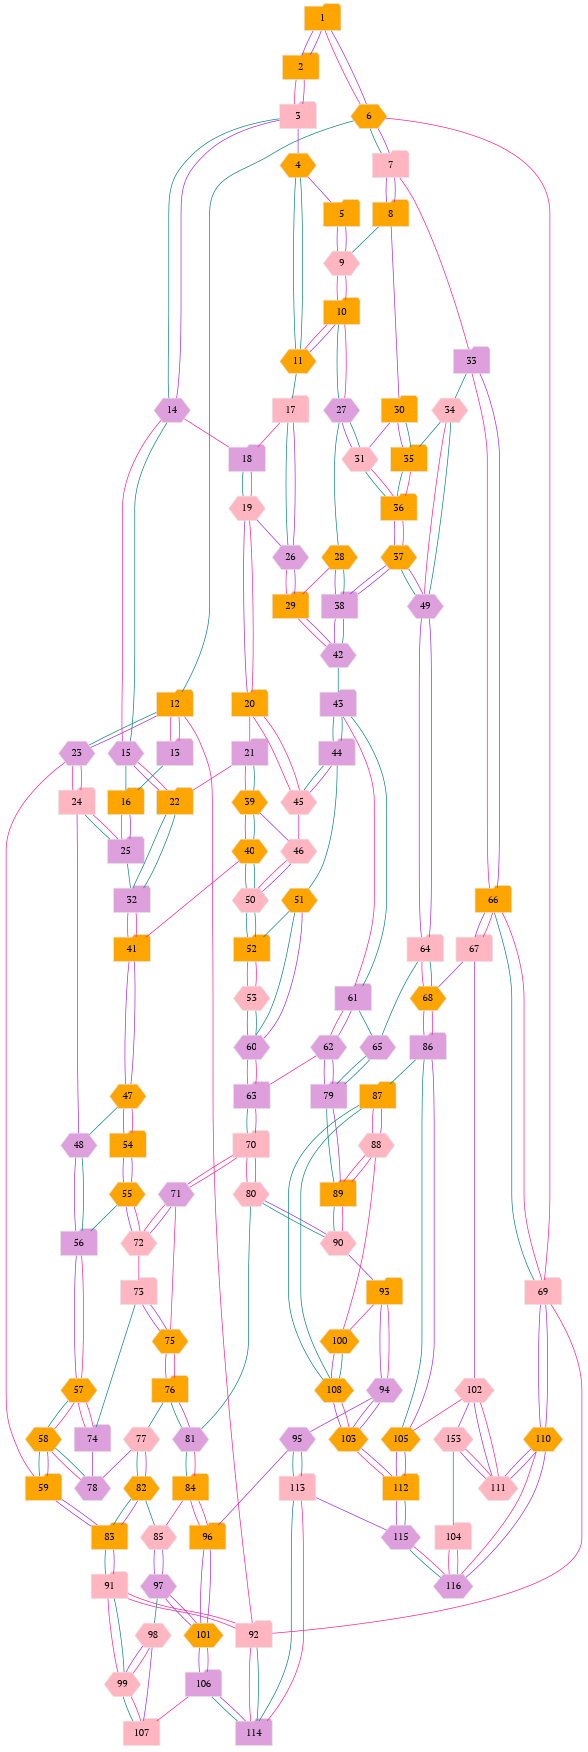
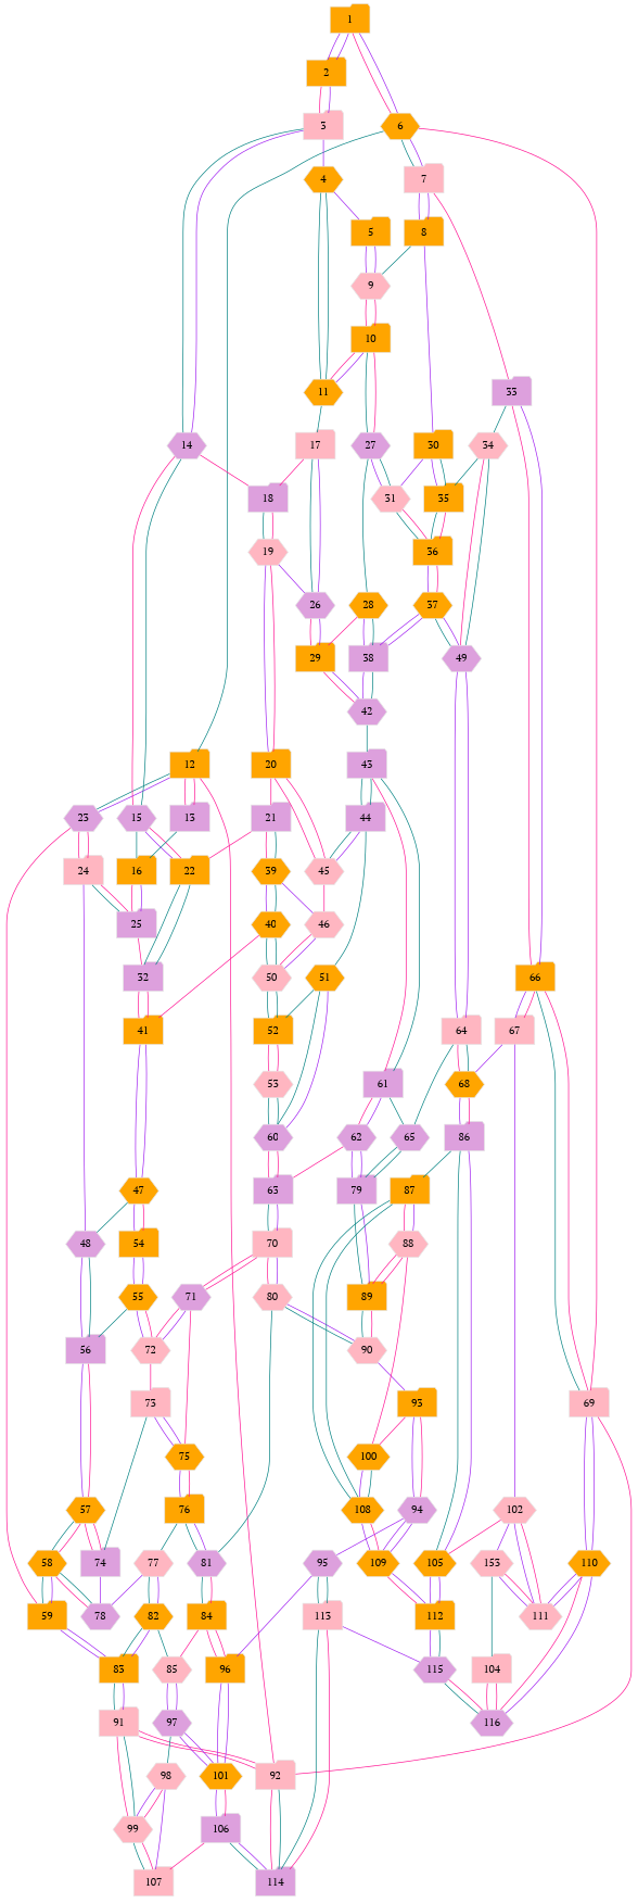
  graph {
    fontname="PT Serif"
    node [color=gray90 fillcolor=orange fontname="PT Serif" shape=hexagon style=filled]
    edge [color=purple fontname="PT Serif"]
    1 [shape=folder]
    2 [shape=folder]
    6
    3 [fillcolor=lightpink shape=folder]
    7 [fillcolor=lightpink shape=folder]
    12 [shape=folder]
    69 [fillcolor=lightpink shape=folder]
    4
    14 [fillcolor=plum]
    5 [shape=folder]
    11
    15 [fillcolor=plum]
    18 [fillcolor=plum shape=folder]
    9 [fillcolor=lightpink]
    17 [fillcolor=lightpink shape=folder]
    10 [shape=folder]
    8 [shape=folder]
    33 [fillcolor=plum shape=folder]
    13 [fillcolor=plum shape=folder]
    23 [fillcolor=plum]
    92 [fillcolor=lightpink shape=folder]
    110
    30 [shape=folder]
    34 [fillcolor=lightpink]
    66 [shape=folder]
    31 [fillcolor=lightpink]
    35 [shape=folder]
    27 [fillcolor=plum]
    28
    26 [fillcolor=plum]
    16 [shape=folder]
    24 [fillcolor=lightpink shape=folder]
    59 [shape=folder]
    114 [fillcolor=plum shape=folder]
    25 [fillcolor=plum shape=folder]
    22 [shape=folder]
    19 [fillcolor=lightpink]
    32 [fillcolor=plum shape=folder]
    29 [shape=folder]
    20 [shape=folder]
    21 [fillcolor=plum shape=folder]
    45 [fillcolor=lightpink]
    39
    46 [fillcolor=lightpink]
    40
    41 [shape=folder]
    48 [fillcolor=plum]
    83 [shape=folder]
    56 [fillcolor=plum shape=folder]
    42 [fillcolor=plum]
    38 [fillcolor=plum shape=folder]
    36 [shape=folder]
    43 [fillcolor=plum shape=folder]
    37
    47
    49 [fillcolor=plum]
    67 [fillcolor=lightpink shape=folder]
    64 [fillcolor=lightpink shape=folder]
    50 [fillcolor=lightpink]
    52 [shape=folder]
    54 [shape=folder]
    44 [fillcolor=plum shape=folder]
    61 [fillcolor=plum shape=folder]
    51
    62 [fillcolor=plum]
    65 [fillcolor=plum]
    60 [fillcolor=plum]
    55
    57
    68
    53 [fillcolor=lightpink]
    63 [fillcolor=plum shape=folder]
    72 [fillcolor=lightpink]
    73 [fillcolor=lightpink shape=folder]
    58
    74 [fillcolor=plum shape=folder]
    78 [fillcolor=plum]
    91 [fillcolor=lightpink shape=folder]
    70 [fillcolor=lightpink shape=folder]
    79 [fillcolor=plum shape=folder]
    89 [shape=folder]
    71 [fillcolor=plum]
    80 [fillcolor=lightpink]
    86 [fillcolor=plum shape=folder]
    102 [fillcolor=lightpink]
    105
    n87 [fillcolor=lightpink label=153]
    111 [fillcolor=lightpink]
    87 [shape=folder]
    116 [fillcolor=plum]
    75
    81 [fillcolor=plum]
    90 [fillcolor=lightpink]
    76 [shape=folder]
    77 [fillcolor=lightpink]
    82
    84 [shape=folder]
    85 [fillcolor=lightpink]
    93 [shape=folder]
    96 [shape=folder]
    97 [fillcolor=plum]
    99 [fillcolor=lightpink]
    101
    98 [fillcolor=lightpink]
    88 [fillcolor=lightpink]
    108
    112 [shape=folder]
    100
-   109 [label=103]
+   109
    94 [fillcolor=plum]
    107 [fillcolor=lightpink shape=folder]
    95 [fillcolor=plum]
    113 [fillcolor=lightpink shape=folder]
    115 [fillcolor=plum]
    106 [fillcolor=plum shape=folder]
    104 [fillcolor=lightpink shape=folder]
    1 -- 2
    1 -- 2
    1 -- 6 [color=deeppink]
    1 -- 6
    2 -- 3 [color=deeppink]
    2 -- 3
    6 -- 7 [color=teal]
    6 -- 7
    6 -- 12 [color=teal]
    6 -- 69 [color=deeppink]
    3 -- 4
    3 -- 14 [color=teal]
    3 -- 14
    7 -- 8
    7 -- 8
    7 -- 33 [color=deeppink]
    12 -- 13 [color=deeppink]
    12 -- 13 [color=deeppink]
    12 -- 23 [color=teal]
    12 -- 23
    12 -- 92 [color=deeppink]
    69 -- 92 [color=deeppink]
    69 -- 110
    69 -- 110
    4 -- 5
    4 -- 11 [color=teal]
    4 -- 11 [color=teal]
    14 -- 15 [color=deeppink]
    14 -- 15 [color=teal]
    14 -- 18 [color=deeppink]
    5 -- 9
    5 -- 9
    11 -- 17 [color=teal]
    15 -- 16 [color=teal]
    15 -- 22
    15 -- 22 [color=deeppink]
    18 -- 19 [color=teal]
    18 -- 19 [color=deeppink]
    9 -- 10 [color=deeppink]
    9 -- 10 [color=deeppink]
    17 -- 18 [color=deeppink]
    17 -- 26 [color=teal]
    17 -- 26
    10 -- 11 [color=deeppink]
    10 -- 11
    10 -- 27 [color=teal]
    10 -- 27 [color=deeppink]
    8 -- 9 [color=teal]
    8 -- 30
    33 -- 34 [color=teal]
    33 -- 66 [color=deeppink]
    33 -- 66
    13 -- 16 [color=teal]
    23 -- 24 [color=deeppink]
    23 -- 24 [color=deeppink]
    23 -- 59 [color=deeppink]
    92 -- 114 [color=deeppink]
    92 -- 114 [color=teal]
    110 -- 111
    110 -- 111
    110 -- 116 [color=deeppink]
    110 -- 116
    30 -- 31
    30 -- 35
    30 -- 35 [color=teal]
    34 -- 35 [color=teal]
    34 -- 49 [color=deeppink]
    34 -- 49 [color=teal]
    66 -- 69 [color=teal]
    66 -- 69 [color=deeppink]
    66 -- 67
    66 -- 67 [color=deeppink]
    31 -- 36 [color=teal]
    31 -- 36 [color=deeppink]
    35 -- 36 [color=teal]
    35 -- 36 [color=deeppink]
    27 -- 31
    27 -- 31 [color=teal]
    27 -- 28 [color=teal]
    28 -- 29 [color=deeppink]
    28 -- 38
    28 -- 38 [color=teal]
    26 -- 29 [color=deeppink]
    26 -- 29
    16 -- 25 [color=deeppink]
    16 -- 25
    24 -- 25 [color=teal]
    24 -- 25 [color=deeppink]
    24 -- 48
    59 -- 83
    59 -- 83
-   25 -- 32 [color=teal]
+   25 -- 32 [color=deeppink]
    22 -- 32 [color=teal]
    22 -- 32 [color=teal]
    19 -- 26
    19 -- 20
    19 -- 20 [color=deeppink]
    32 -- 41 [color=deeppink]
    32 -- 41 [color=deeppink]
    29 -- 42 [color=deeppink]
    29 -- 42
    20 -- 21 [color=deeppink]
    20 -- 45 [color=deeppink]
    20 -- 45 [color=deeppink]
    21 -- 22 [color=deeppink]
    21 -- 39 [color=deeppink]
    21 -- 39 [color=teal]
    45 -- 46 [color=deeppink]
    39 -- 46
    39 -- 40
    39 -- 40 [color=teal]
    46 -- 50 [color=deeppink]
    46 -- 50
    40 -- 41 [color=deeppink]
    40 -- 50 [color=teal]
    40 -- 50 [color=teal]
    41 -- 47
    41 -- 47
    48 -- 56
    48 -- 56 [color=teal]
    83 -- 91 [color=teal]
    83 -- 91
    56 -- 57
    56 -- 57 [color=deeppink]
    42 -- 43 [color=teal]
    38 -- 42
    38 -- 42 [color=teal]
    36 -- 37
    36 -- 37 [color=deeppink]
    43 -- 44 [color=teal]
    43 -- 44 [color=teal]
    43 -- 61 [color=deeppink]
    43 -- 61 [color=teal]
    37 -- 38
    37 -- 38
    37 -- 49 [color=teal]
    37 -- 49
    47 -- 48 [color=teal]
    47 -- 54
    47 -- 54 [color=deeppink]
    49 -- 64
    49 -- 64
    67 -- 68
    67 -- 102
    64 -- 65 [color=teal]
    64 -- 68 [color=deeppink]
    64 -- 68 [color=teal]
    50 -- 52 [color=teal]
    50 -- 52 [color=teal]
    52 -- 53 [color=deeppink]
    52 -- 53 [color=deeppink]
    54 -- 55
    54 -- 55
    44 -- 45 [color=teal]
    44 -- 45
    44 -- 51 [color=teal]
    61 -- 62 [color=deeppink]
    61 -- 62
    61 -- 65 [color=teal]
    51 -- 52 [color=teal]
    51 -- 60 [color=teal]
    51 -- 60
    62 -- 63 [color=deeppink]
    62 -- 79
    62 -- 79
    65 -- 79 [color=teal]
    65 -- 79 [color=teal]
    60 -- 63 [color=deeppink]
    60 -- 63 [color=deeppink]
    55 -- 56 [color=teal]
    55 -- 72
    55 -- 72 [color=deeppink]
    57 -- 58 [color=teal]
    57 -- 58 [color=deeppink]
    57 -- 74 [color=deeppink]
    57 -- 74 [color=deeppink]
    68 -- 86
    68 -- 86 [color=deeppink]
    53 -- 60 [color=teal]
    53 -- 60 [color=teal]
    63 -- 70 [color=teal]
    63 -- 70
    72 -- 73 [color=deeppink]
    73 -- 74 [color=teal]
    73 -- 75
    73 -- 75
    58 -- 59 [color=teal]
    58 -- 59
    58 -- 78 [color=deeppink]
    58 -- 78 [color=teal]
    74 -- 78
    91 -- 92 [color=deeppink]
    91 -- 92 [color=deeppink]
    91 -- 99 [color=deeppink]
    91 -- 99 [color=teal]
    70 -- 71 [color=deeppink]
    70 -- 71 [color=deeppink]
    70 -- 80 [color=deeppink]
    70 -- 80
    79 -- 89 [color=teal]
    79 -- 89
    89 -- 90 [color=teal]
    89 -- 90 [color=deeppink]
    71 -- 72 [color=deeppink]
    71 -- 72
    71 -- 75 [color=deeppink]
    80 -- 81 [color=teal]
    80 -- 90 [color=teal]
    80 -- 90
    86 -- 105 [color=teal]
    86 -- 105
    86 -- 87 [color=teal]
    102 -- 105 [color=deeppink]
    102 -- n87
    102 -- 111
    102 -- 111 [color=deeppink]
    105 -- 112
    105 -- 112
    n87 -- 111
    n87 -- 111 [color=deeppink]
    n87 -- 104 [color=teal]
    87 -- 88 [color=deeppink]
    87 -- 88
    87 -- 108 [color=teal]
    87 -- 108 [color=teal]
    75 -- 76
    75 -- 76 [color=deeppink]
    81 -- 84 [color=teal]
    81 -- 84 [color=deeppink]
    90 -- 93
    76 -- 81 [color=teal]
    76 -- 81
    76 -- 77 [color=teal]
    77 -- 78
    77 -- 82 [color=teal]
    77 -- 82
    82 -- 83 [color=teal]
    82 -- 83
    82 -- 85 [color=teal]
    84 -- 85 [color=deeppink]
    84 -- 96 [color=deeppink]
    84 -- 96 [color=deeppink]
    85 -- 97
    85 -- 97
    93 -- 100 [color=deeppink]
    93 -- 94
    93 -- 94 [color=deeppink]
    96 -- 101
    96 -- 101
    97 -- 101
    97 -- 101
    97 -- 98 [color=teal]
    99 -- 107 [color=teal]
    99 -- 107 [color=deeppink]
    101 -- 106
    101 -- 106 [color=deeppink]
    98 -- 99
    98 -- 99 [color=deeppink]
    98 -- 107
    88 -- 89 [color=deeppink]
    88 -- 89 [color=deeppink]
    88 -- 100 [color=deeppink]
    108 -- 109
    108 -- 109 [color=deeppink]
    112 -- 115
    112 -- 115 [color=teal]
    100 -- 108
    100 -- 108 [color=teal]
    109 -- 112 [color=deeppink]
    109 -- 112
    94 -- 109
    94 -- 109
    94 -- 95
    95 -- 96
    95 -- 113 [color=teal]
    95 -- 113 [color=teal]
    113 -- 114 [color=teal]
    113 -- 114 [color=deeppink]
    113 -- 115
    115 -- 116 [color=teal]
    115 -- 116 [color=deeppink]
    106 -- 114 [color=teal]
    106 -- 114
    106 -- 107 [color=deeppink]
    104 -- 116 [color=deeppink]
    104 -- 116 [color=deeppink]
  }
